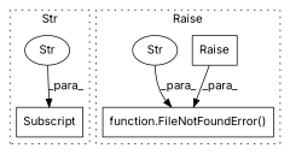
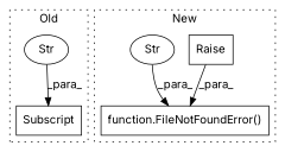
  digraph {
    fontname=Inter
    node [a=66 fontname=Inter shape=box]
    edge [fontname=Inter]
    n1 [a=63 l="15,0" label=Subscript s="3552,0"]
    n2 [l=12 label=Str s=3554 shape=ellipse]
    n3 [a=75 l="35,14" label="function.FileNotFoundError()" s="3422,3577"]
    n4 [a=91 l=6 label=Raise s=3416]
    n5 [l=120 label=Str s=3457 shape=ellipse]
    subgraph cluster_1 {
-     label=Str
+     label=Old
      style=dotted
      n1
      n2
    }
    subgraph cluster_2 {
-     label=Raise
+     label=New
      style=dotted
      n3
      n4
      n5
    }
    n2 -> n1 [label=_para_]
    n4 -> n3 [label=_para_]
    n5 -> n3 [label=_para_]
  }
